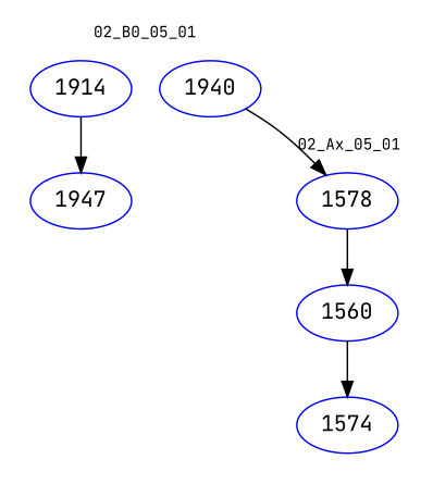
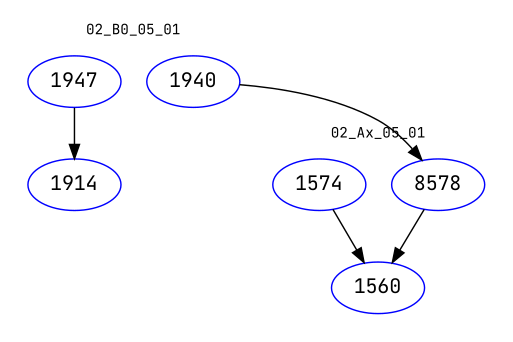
  digraph {
    fontname="JetBrains Mono"
    node [color=blue fontname="JetBrains Mono"]
    edge [color=black fontname="JetBrains Mono"]
-   n1 [label=1578]
+   n1 [label=8578]
    n2 [label=1560]
    n3 [label=1574]
    n4 [label=1940]
    n5 [label=1914]
    n6 [label=1947]
    subgraph cluster_1 {
      color=white
      fontsize=10
      label="02_Ax_05_01"
      n1
      n2
      n3
    }
    subgraph cluster_2 {
      color=white
      fontsize=10
      label="02_B0_05_01"
      n4
      n5
      n6
    }
    n1 -> n2
-   n2 -> n3
+   n3 -> n2
    n4 -> n1
-   n5 -> n6
+   n6 -> n5
  }
